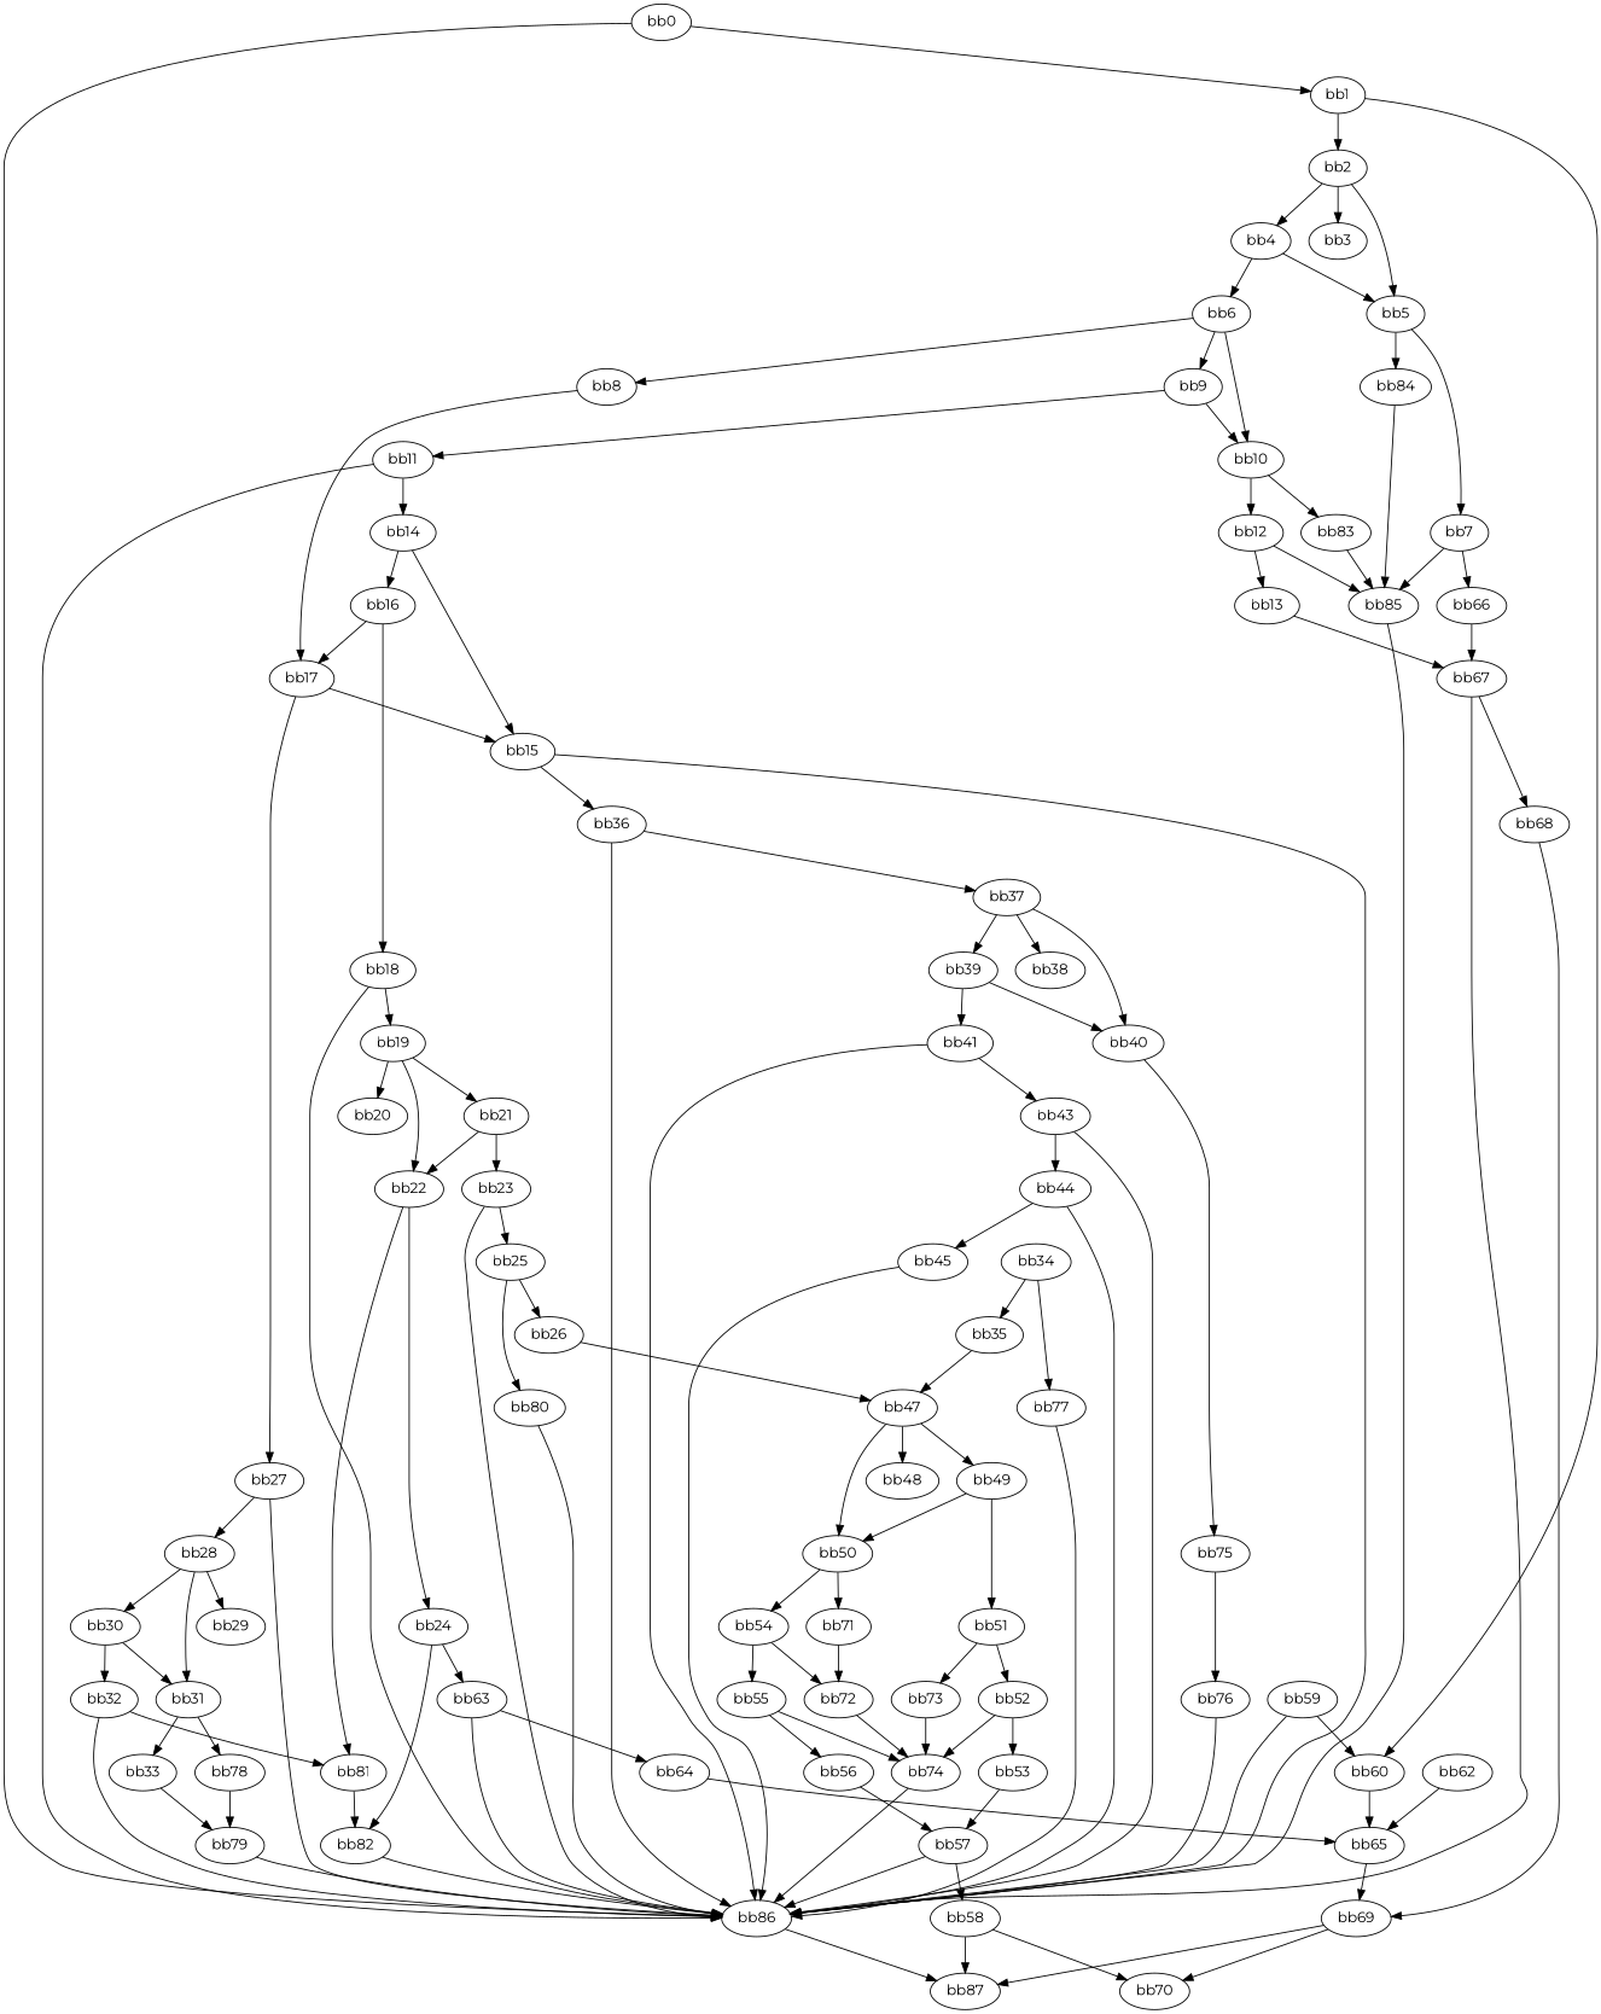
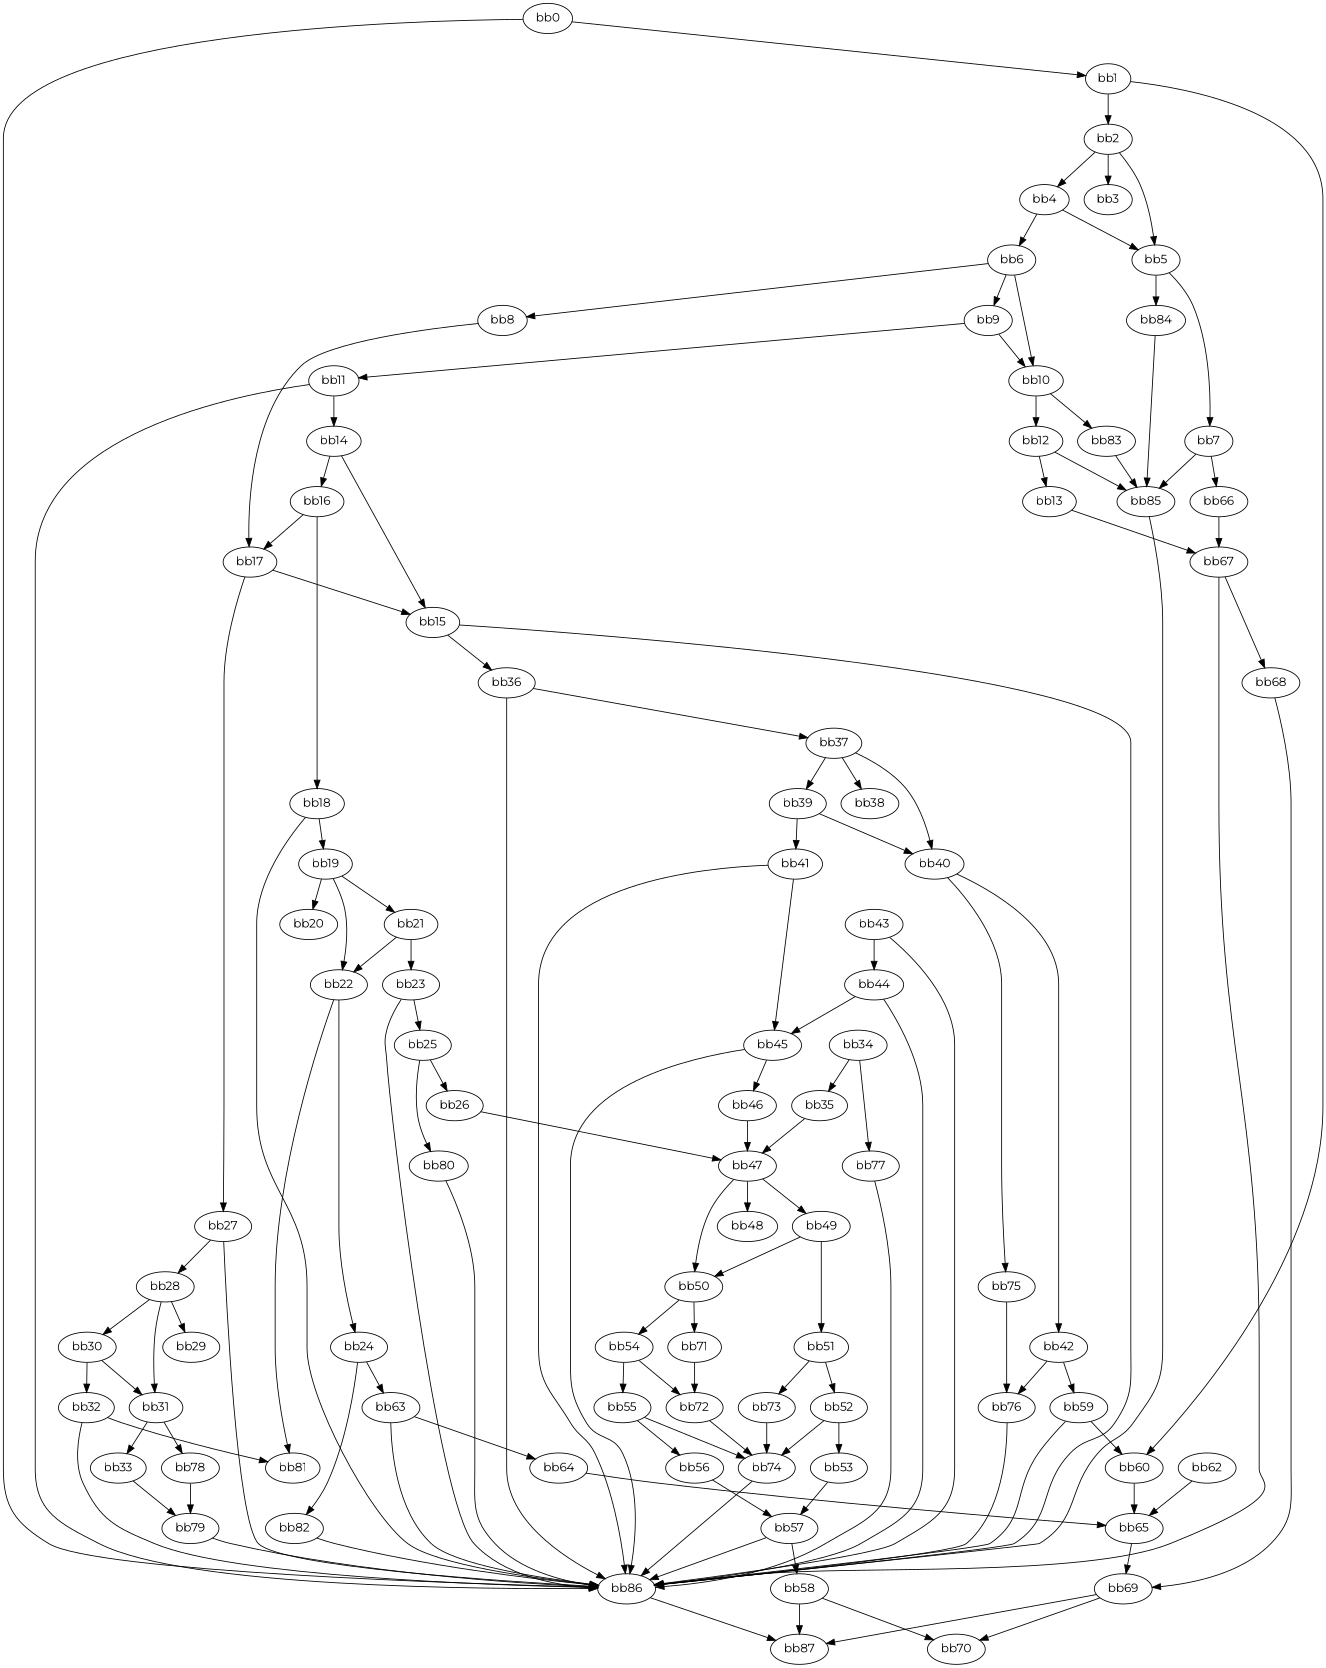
  digraph {
    fontname=Montserrat
    node [fontname=Montserrat]
    edge [fontname=Montserrat]
    n1 [label="bb0\l"]
    n2 [label="bb1\l"]
    n3 [label="bb86\l"]
    n4 [label="bb2\l"]
    n5 [label="bb60\l"]
    n6 [label="bb87\l"]
    n7 [label="bb3\l"]
    n8 [label="bb4\l"]
    n9 [label="bb5\l"]
    n10 [label="bb6\l"]
    n11 [label="bb7\l"]
    n12 [label="bb84\l"]
    n13 [label="bb8\l"]
    n14 [label="bb9\l"]
    n15 [label="bb10\l"]
    n16 [label="bb66\l"]
    n17 [label="bb85\l"]
    n18 [label="bb17\l"]
    n19 [label="bb11\l"]
    n20 [label="bb12\l"]
    n21 [label="bb83\l"]
    n22 [label="bb67\l"]
    n23 [label="bb14\l"]
    n24 [label="bb13\l"]
    n25 [label="bb15\l"]
    n26 [label="bb16\l"]
    n27 [label="bb68\l"]
    n28 [label="bb36\l"]
    n29 [label="bb18\l"]
    n30 [label="bb27\l"]
    n31 [label="bb37\l"]
    n32 [label="bb19\l"]
    n33 [label="bb28\l"]
    n34 [label="bb20\l"]
    n35 [label="bb21\l"]
    n36 [label="bb22\l"]
    n37 [label="bb23\l"]
    n38 [label="bb24\l"]
    n39 [label="bb81\l"]
    n40 [label="bb25\l"]
    n41 [label="bb63\l"]
    n42 [label="bb82\l"]
    n43 [label="bb26\l"]
    n44 [label="bb80\l"]
    n45 [label="bb64\l"]
    n46 [label="bb47\l"]
    n47 [label="bb48\l"]
    n48 [label="bb49\l"]
    n49 [label="bb50\l"]
    n50 [label="bb29\l"]
    n51 [label="bb30\l"]
    n52 [label="bb31\l"]
    n53 [label="bb32\l"]
    n54 [label="bb33\l"]
    n55 [label="bb78\l"]
    n56 [label="bb79\l"]
    n57 [label="bb34\l"]
    n58 [label="bb35\l"]
    n59 [label="bb77\l"]
    n60 [label="bb38\l"]
    n61 [label="bb39\l"]
    n62 [label="bb40\l"]
    n63 [label="bb41\l"]
+   n64 [label="bb42\l"]
    n65 [label="bb75\l"]
    n66 [label="bb43\l"]
    n67 [label="bb59\l"]
    n68 [label="bb76\l"]
    n69 [label="bb44\l"]
    n70 [label="bb45\l"]
+   n71 [label="bb46\l"]
    n72 [label="bb51\l"]
    n73 [label="bb54\l"]
    n74 [label="bb71\l"]
    n75 [label="bb52\l"]
    n76 [label="bb73\l"]
    n77 [label="bb55\l"]
    n78 [label="bb72\l"]
    n79 [label="bb53\l"]
    n80 [label="bb74\l"]
    n81 [label="bb57\l"]
    n82 [label="bb58\l"]
    n83 [label="bb56\l"]
    n84 [label="bb70\l"]
    n85 [label="bb65\l"]
    n86 [label="bb69\l"]
    n87 [label="bb62\l"]
    n1 -> n2
    n1 -> n3
    n2 -> n4
    n2 -> n5
    n3 -> n6
    n4 -> n7
    n4 -> n8
    n4 -> n9
    n5 -> n85
    n8 -> n9
    n8 -> n10
    n9 -> n11
    n9 -> n12
    n10 -> n13
    n10 -> n14
    n10 -> n15
    n11 -> n16
    n11 -> n17
    n12 -> n17
    n13 -> n18
    n14 -> n15
    n14 -> n19
    n15 -> n20
    n15 -> n21
    n16 -> n22
    n17 -> n3
    n18 -> n25
    n18 -> n30
    n19 -> n3
    n19 -> n23
    n20 -> n17
    n20 -> n24
    n21 -> n17
    n22 -> n3
    n22 -> n27
    n23 -> n25
    n23 -> n26
    n24 -> n22
    n25 -> n3
    n25 -> n28
    n26 -> n18
    n26 -> n29
    n27 -> n86
    n28 -> n3
    n28 -> n31
    n29 -> n3
    n29 -> n32
    n30 -> n3
    n30 -> n33
    n31 -> n60
    n31 -> n61
    n31 -> n62
    n32 -> n34
    n32 -> n35
    n32 -> n36
    n33 -> n50
    n33 -> n51
    n33 -> n52
    n35 -> n36
    n35 -> n37
    n36 -> n38
    n36 -> n39
    n37 -> n3
    n37 -> n40
    n38 -> n41
    n38 -> n42
-   n39 -> n42
    n40 -> n43
    n40 -> n44
    n41 -> n3
    n41 -> n45
    n42 -> n3
    n43 -> n46
    n44 -> n3
    n45 -> n85
    n46 -> n47
    n46 -> n48
    n46 -> n49
    n48 -> n49
    n48 -> n72
    n49 -> n73
    n49 -> n74
    n51 -> n52
    n51 -> n53
    n52 -> n54
    n52 -> n55
    n53 -> n3
    n53 -> n39
    n54 -> n56
    n55 -> n56
    n56 -> n3
    n57 -> n58
    n57 -> n59
    n58 -> n46
    n59 -> n3
    n61 -> n62
    n61 -> n63
+   n62 -> n64
    n62 -> n65
    n63 -> n3
-   n63 -> n66
+   n63 -> n70
+   n64 -> n67
+   n64 -> n68
    n65 -> n68
    n66 -> n3
    n66 -> n69
    n67 -> n3
    n67 -> n5
    n68 -> n3
    n69 -> n3
    n69 -> n70
    n70 -> n3
+   n70 -> n71
+   n71 -> n46
    n72 -> n75
    n72 -> n76
    n73 -> n77
    n73 -> n78
    n74 -> n78
    n75 -> n79
    n75 -> n80
    n76 -> n80
    n77 -> n80
    n77 -> n83
    n78 -> n80
    n79 -> n81
    n80 -> n3
    n81 -> n3
    n81 -> n82
    n82 -> n6
    n82 -> n84
    n83 -> n81
    n85 -> n86
    n86 -> n6
    n86 -> n84
    n87 -> n85
  }
